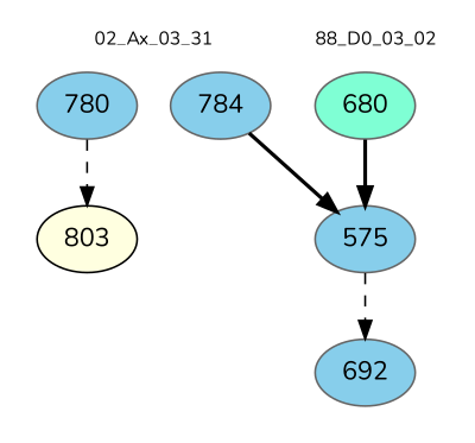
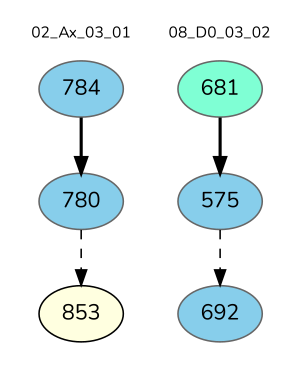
  digraph {
    fontname=Nunito
    node [color=gray40 fillcolor=skyblue fontname=Nunito style=filled]
    edge [color=black fontname=Nunito style=bold]
    n1 [label=784]
    n2 [label=780]
-   n3 [color=black fillcolor=lightyellow label=803]
-   n4 [fillcolor=aquamarine label=680]
+   n3 [color=black fillcolor=lightyellow label=853]
+   n4 [fillcolor=aquamarine label=681]
    n5 [label=575]
    n6 [label=692]
    subgraph cluster_1 {
      color=white
      fontsize=10
-     label="02_Ax_03_31"
+     label="02_Ax_03_01"
      n1
      n2
      n3
    }
    subgraph cluster_2 {
      color=white
      fontsize=10
-     label="88_D0_03_02"
+     label="08_D0_03_02"
      n4
      n5
      n6
    }
-   n1 -> n5
+   n1 -> n2
    n2 -> n3 [style=dashed]
    n4 -> n5
    n5 -> n6 [style=dashed]
  }
